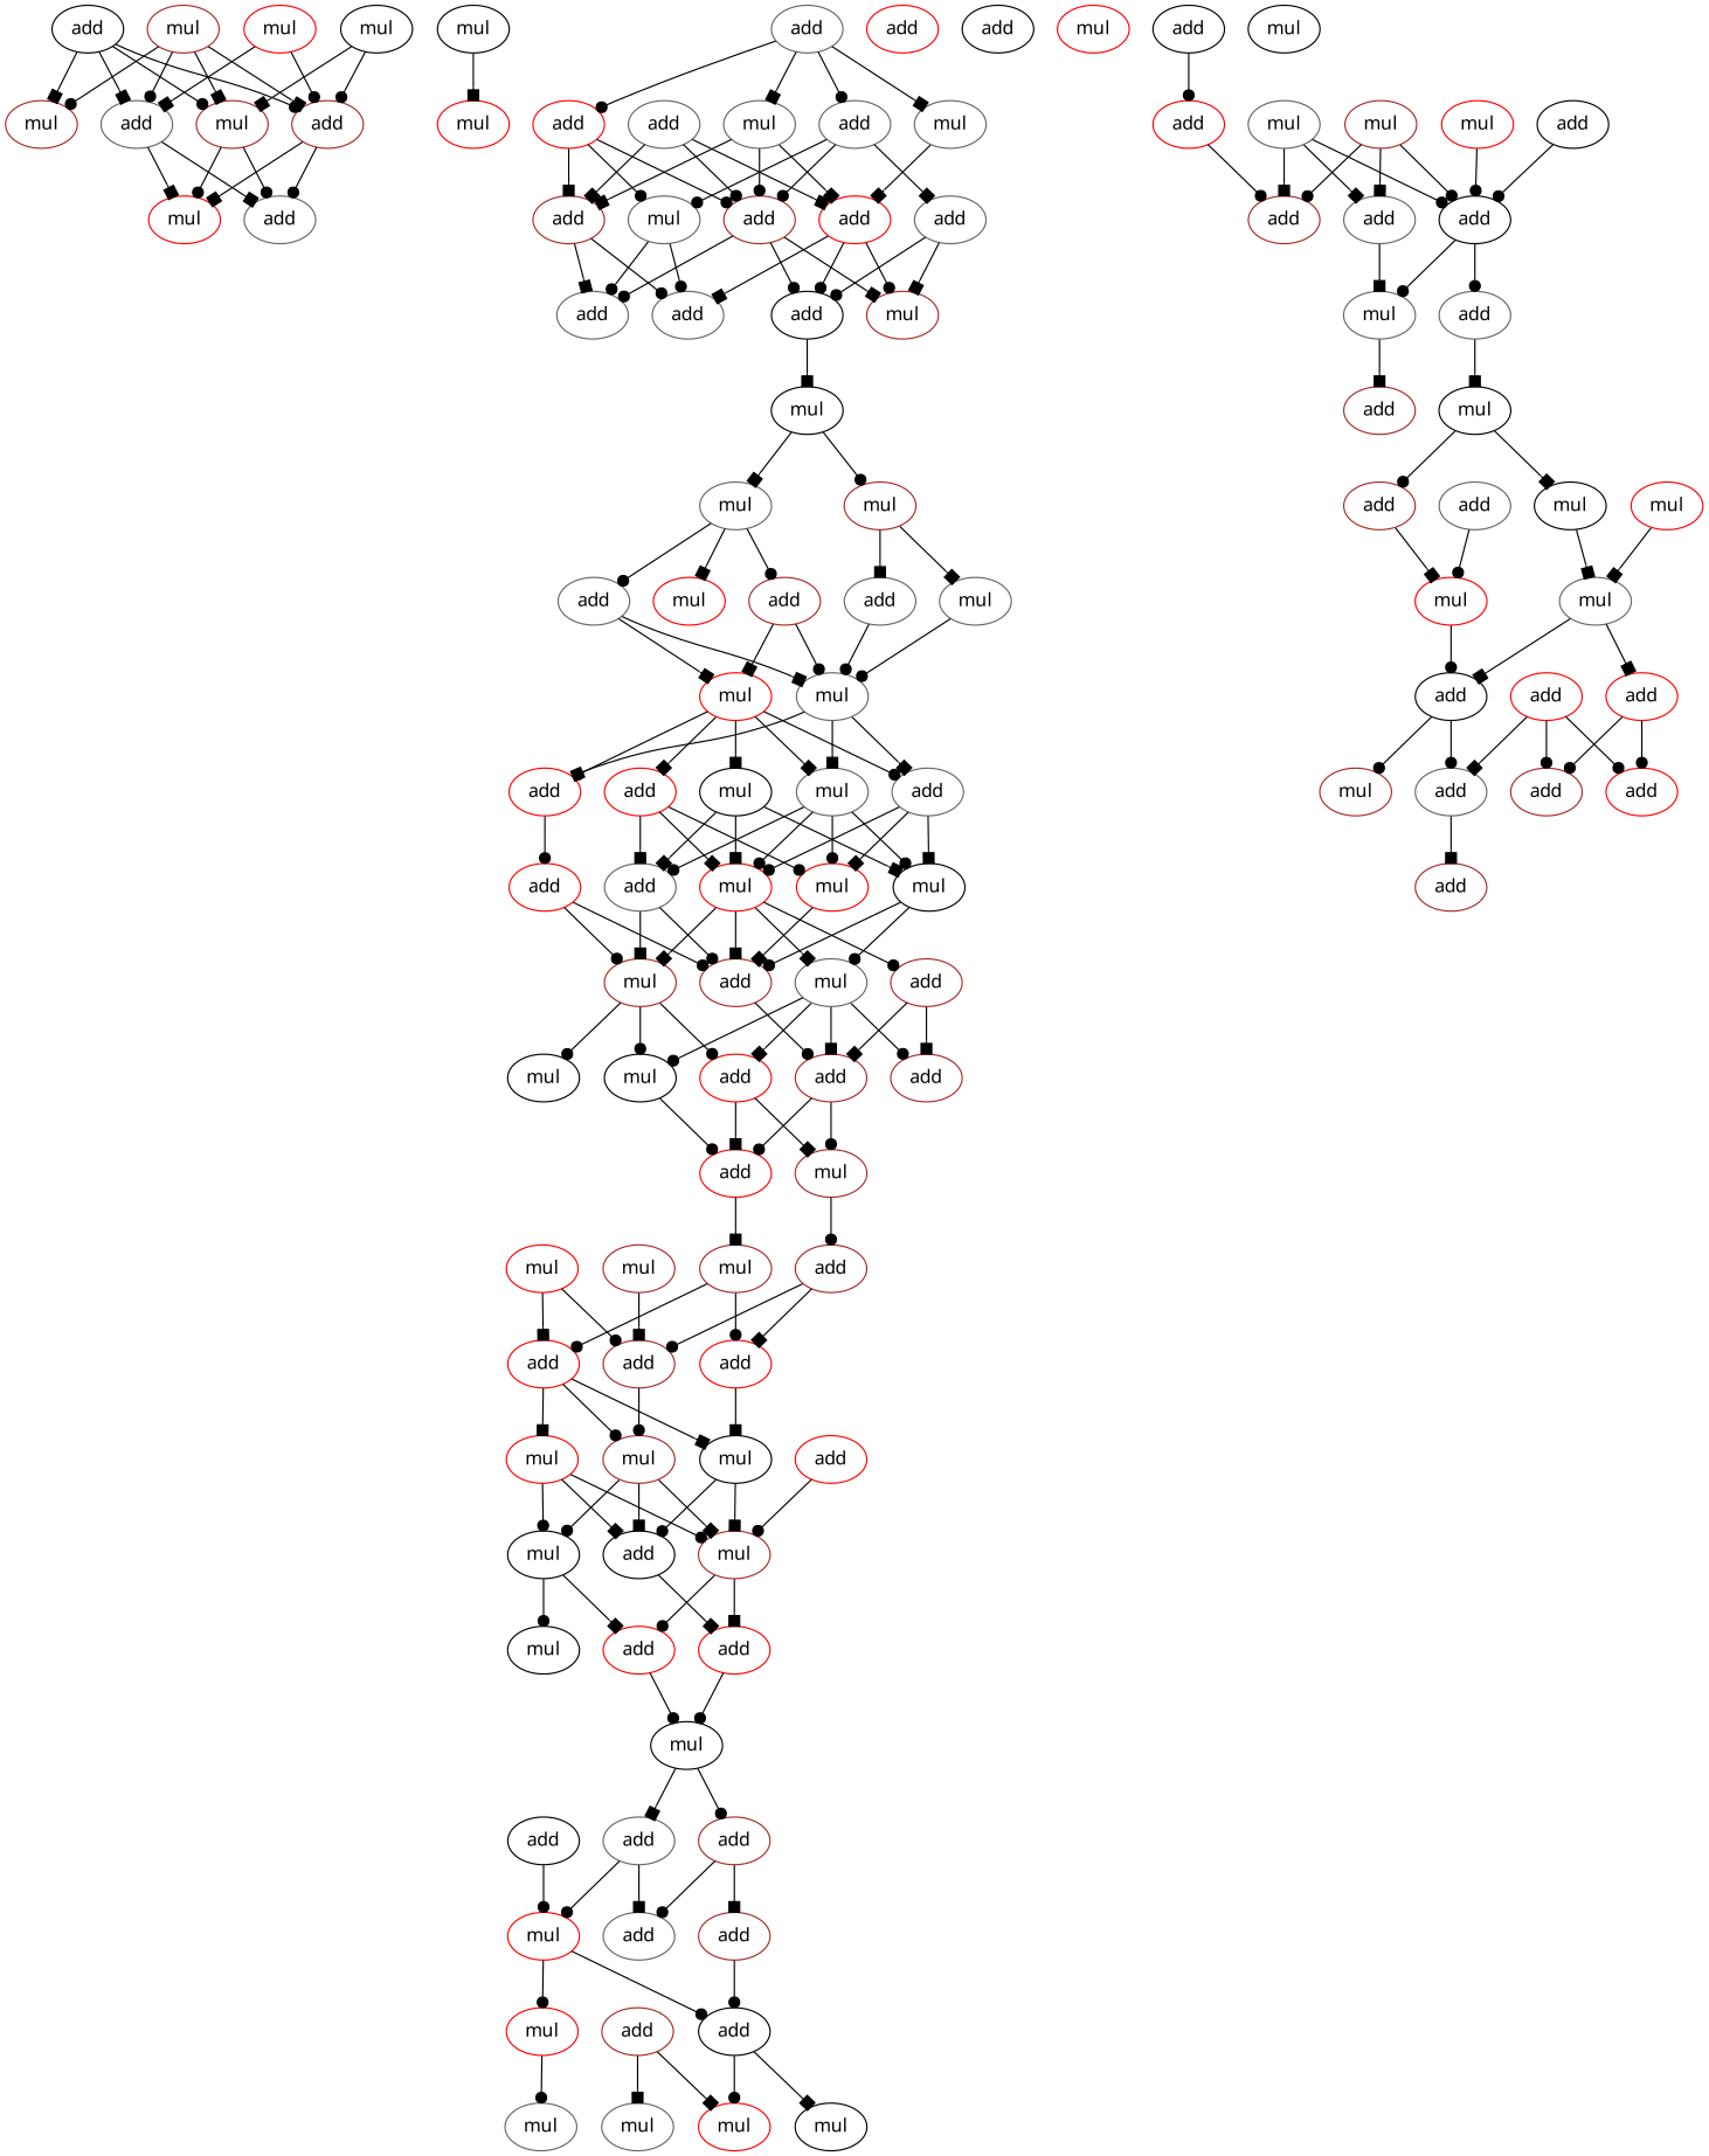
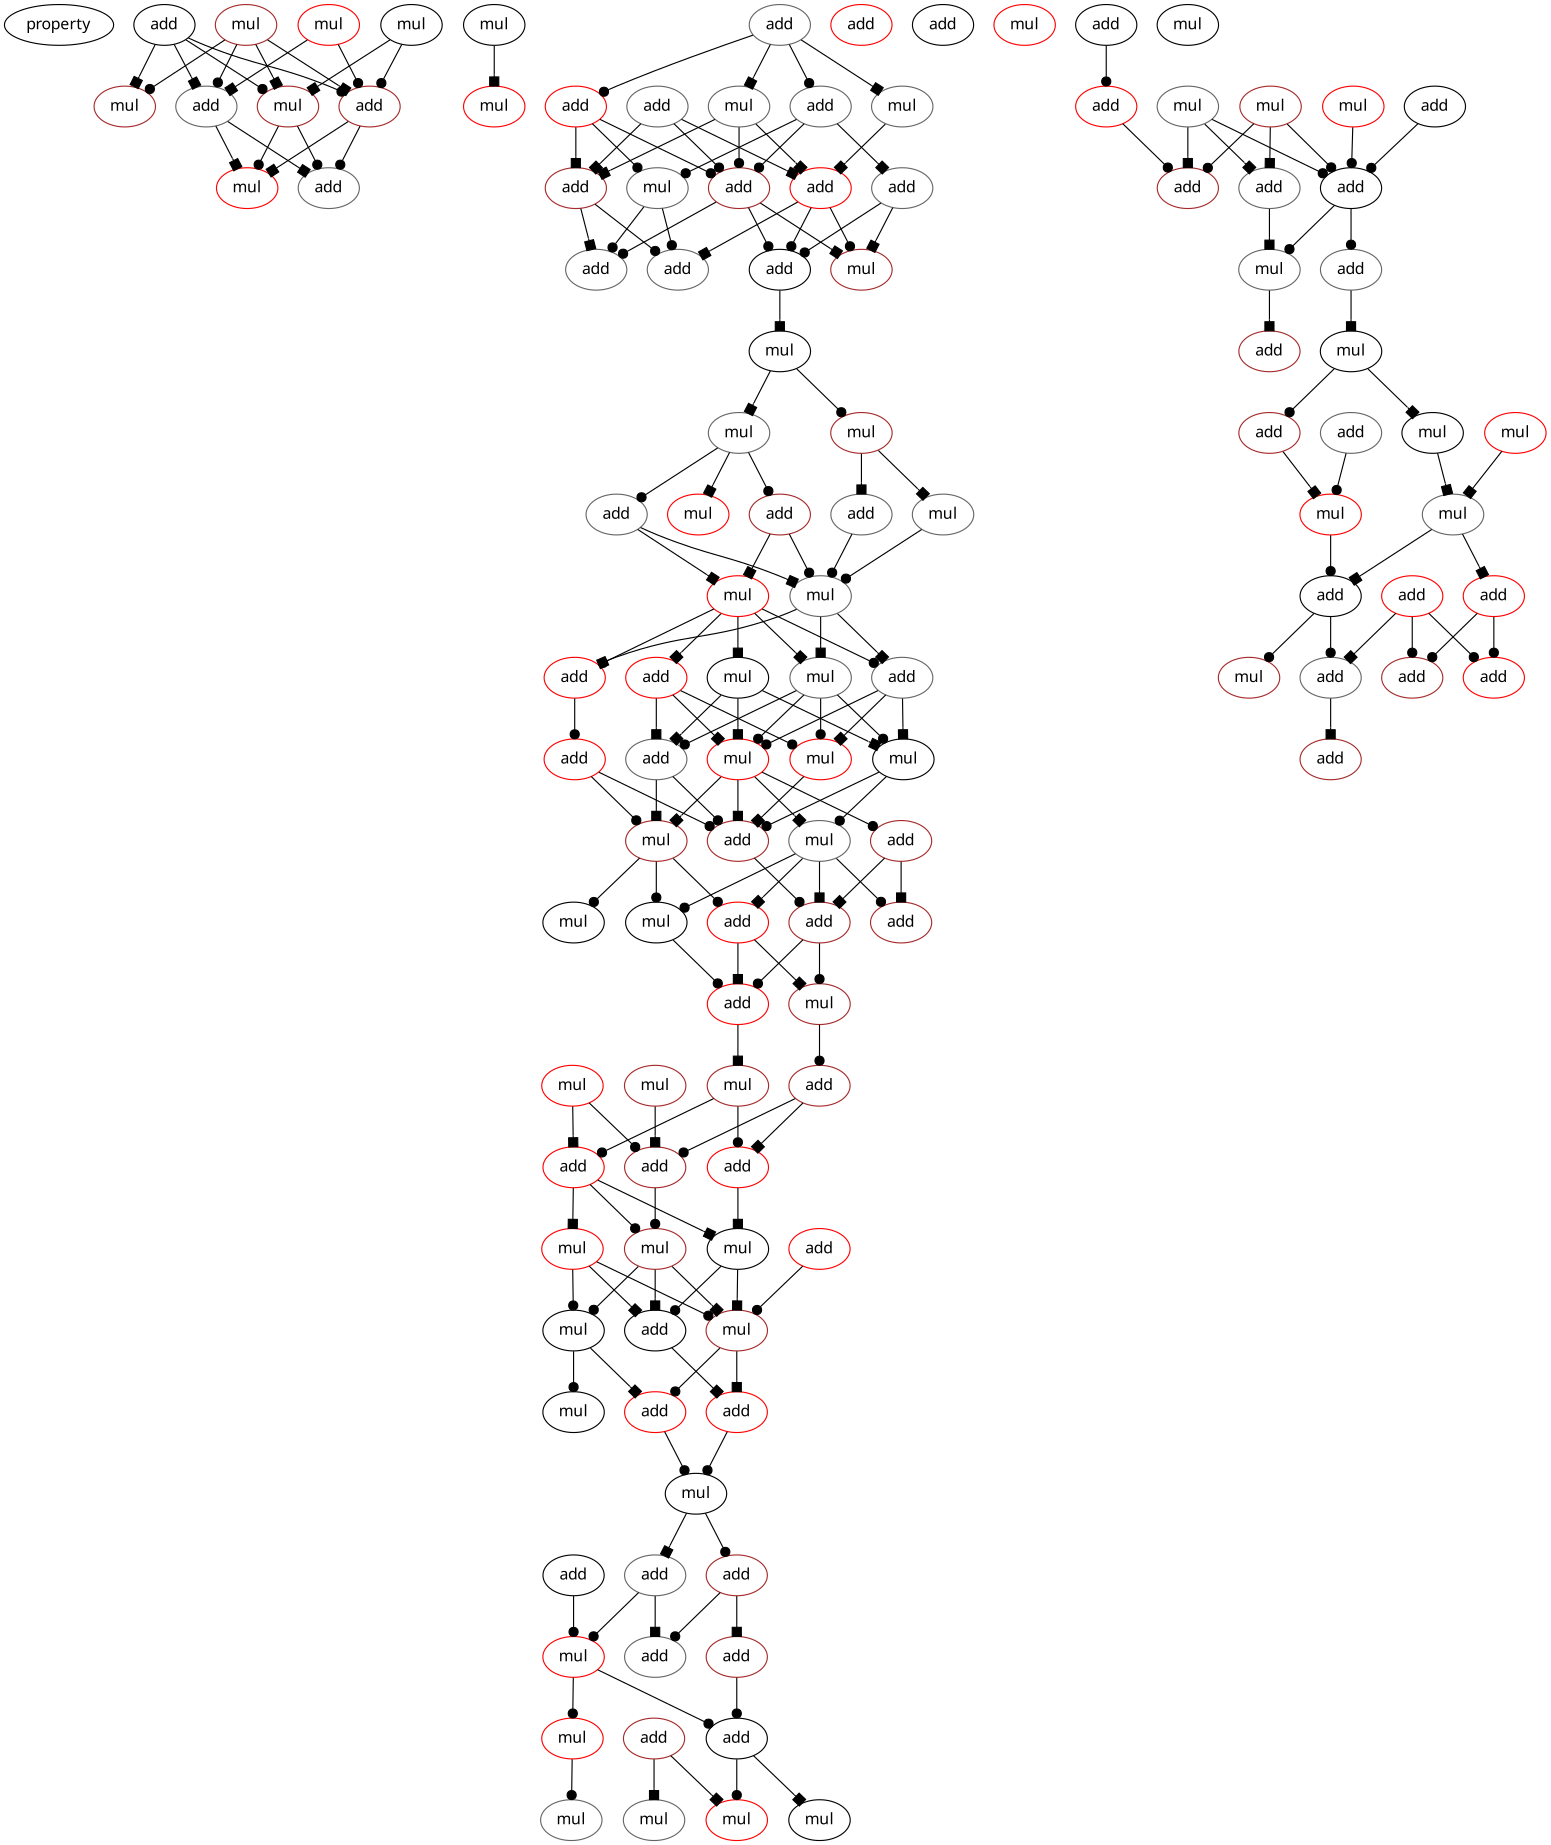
  digraph {
    fontname="Noto Sans"
    node [fontcolor=black color=red fontname="Noto Sans"]
    edge [arrowhead=dot fontname="Noto Sans"]
+   property [lf=1.2 mul=2 color=black]
    n2 [label=mul color=brown]
    n3 [label=mul color=brown]
    n4 [label=mul color=brown]
    n5 [label=add color=brown]
    n6 [label=add color=gray40]
    n7 [label=add color=black]
    n8 [label=mul]
    n9 [label=mul color=black]
    n10 [label=mul]
    n11 [label=add color=gray40]
    n12 [label=mul color=black]
    n13 [label=mul]
    n14 [label=add color=gray40]
    n15 [label=add color=gray40]
    n16 [label=add]
    n17 [label=mul color=gray40]
    n18 [label=mul color=gray40]
    n19 [label=mul color=gray40]
    n20 [label=add color=gray40]
    n21 [label=add color=brown]
    n22 [label=add color=brown]
    n23 [label=add]
    n24 [label=add color=gray40]
    n25 [label=add color=gray40]
    n26 [label=add color=gray40]
    n27 [label=add color=black]
    n28 [label=mul color=brown]
    n29 [label=mul color=black]
    n30 [label=mul color=gray40]
    n31 [label=mul color=brown]
    n32 [label=add color=gray40]
    n33 [label=mul]
    n34 [label=add color=brown]
    n35 [label=add color=gray40]
    n36 [label=mul color=gray40]
    n37 [label=mul]
    n38 [label=mul color=gray40]
    n39 [label=mul color=gray40]
    n40 [label=add]
    n41 [label=add color=gray40]
    n42 [label=add]
    n43 [label=mul color=black]
    n44 [label=mul]
    n45 [label=add color=gray40]
    n46 [label=mul]
    n47 [label=mul color=black]
    n48 [label=add]
    n49 [label=add color=brown]
    n50 [label=mul color=brown]
    n51 [label=add color=brown]
    n52 [label=mul color=gray40]
    n53 [label=add color=brown]
    n54 [label=add color=brown]
    n55 [label=mul color=black]
    n56 [label=add]
    n57 [label=mul color=black]
    n58 [label=add]
    n59 [label=mul color=brown]
    n60 [label=mul color=brown]
    n61 [label=add color=brown]
    n62 [label=add]
    n63 [label=add]
    n64 [label=mul color=brown]
    n65 [label=add color=brown]
    n66 [label=mul]
    n67 [label=mul color=black]
    n68 [label=mul color=brown]
    n69 [label=mul]
    n70 [label=mul color=brown]
    n71 [label=add color=black]
    n72 [label=mul color=black]
    n73 [label=add]
    n74 [label=add]
    n75 [label=add]
    n76 [label=mul color=black]
    n77 [label=add]
    n78 [label=add color=black]
    n79 [label=mul color=black]
    n80 [label=add color=gray40]
    n81 [label=add color=brown]
    n82 [label=add color=black]
    n83 [label=mul]
    n84 [label=mul]
    n85 [label=add color=gray40]
    n86 [label=add color=brown]
    n87 [label=add color=black]
    n88 [label=mul]
    n89 [label=mul color=gray40]
    n90 [label=mul color=black]
    n91 [label=mul]
    n92 [label=add color=brown]
    n93 [label=mul color=gray40]
    n94 [label=add color=black]
    n95 [label=add]
    n96 [label=add color=black]
    n97 [label=add color=black]
    n98 [label=mul]
    n99 [label=mul color=brown]
    n100 [label=add color=brown]
    n101 [label=add color=gray40]
    n102 [label=mul color=gray40]
    n103 [label=mul color=gray40]
    n104 [label=add color=gray40]
    n105 [label=add color=brown]
    n106 [label=mul color=black]
    n107 [label=add color=brown]
    n108 [label=mul color=black]
    n109 [label=mul]
    n110 [label=mul]
    n111 [label=mul color=gray40]
    n112 [label=add color=gray40]
    n113 [label=add]
    n114 [label=add color=black]
    n115 [label=add]
    n116 [label=add]
    n117 [label=add color=brown]
    n118 [label=add color=gray40]
    n119 [label=mul color=brown]
    n120 [label=mul color=black]
    n121 [label=add color=brown]
    n2 -> n3
    n2 -> n4 [arrowhead=box]
    n2 -> n5 [arrowhead=box]
    n2 -> n6
    n4 -> n10
    n4 -> n11
    n5 -> n10 [arrowhead=box]
    n5 -> n11
    n6 -> n10 [arrowhead=box]
    n6 -> n11 [arrowhead=box]
    n7 -> n3 [arrowhead=box]
    n7 -> n4
    n7 -> n5
    n7 -> n6 [arrowhead=box]
    n8 -> n5
    n8 -> n6 [arrowhead=box]
    n9 -> n4 [arrowhead=box]
    n9 -> n5
    n12 -> n13 [arrowhead=box]
    n14 -> n15
    n14 -> n16
    n14 -> n17 [arrowhead=box]
    n14 -> n18 [arrowhead=box]
    n15 -> n19
    n15 -> n20 [arrowhead=box]
    n15 -> n21
    n16 -> n19
    n16 -> n21
    n16 -> n22 [arrowhead=box]
    n17 -> n21
    n17 -> n22 [arrowhead=box]
    n17 -> n23 [arrowhead=box]
    n18 -> n23 [arrowhead=box]
    n19 -> n25
    n19 -> n26
    n20 -> n27
    n20 -> n28 [arrowhead=box]
    n21 -> n25
    n21 -> n27
    n21 -> n28 [arrowhead=box]
    n22 -> n25 [arrowhead=box]
    n22 -> n26
    n23 -> n26 [arrowhead=box]
    n23 -> n27
    n23 -> n28
    n24 -> n21
    n24 -> n22 [arrowhead=box]
    n24 -> n23 [arrowhead=box]
    n27 -> n29 [arrowhead=box]
    n29 -> n30 [arrowhead=box]
    n29 -> n31
    n30 -> n32
    n30 -> n33 [arrowhead=box]
    n30 -> n34
    n31 -> n35 [arrowhead=box]
    n31 -> n36 [arrowhead=box]
    n32 -> n37 [arrowhead=box]
    n32 -> n38 [arrowhead=box]
    n34 -> n37 [arrowhead=box]
    n34 -> n38
    n35 -> n38
    n36 -> n38
    n37 -> n39 [arrowhead=box]
    n37 -> n40 [arrowhead=box]
    n37 -> n41
    n37 -> n42
    n37 -> n43 [arrowhead=box]
    n38 -> n39 [arrowhead=box]
    n38 -> n41 [arrowhead=box]
    n38 -> n42 [arrowhead=box]
    n39 -> n44
    n39 -> n45
    n39 -> n46
    n39 -> n47
    n40 -> n44 [arrowhead=box]
    n40 -> n45 [arrowhead=box]
    n40 -> n46
    n41 -> n44
    n41 -> n46 [arrowhead=box]
    n41 -> n47 [arrowhead=box]
    n42 -> n48
    n43 -> n44 [arrowhead=box]
    n43 -> n45 [arrowhead=box]
    n43 -> n47 [arrowhead=box]
    n44 -> n49 [arrowhead=box]
    n44 -> n50 [arrowhead=box]
    n44 -> n51
    n44 -> n52 [arrowhead=box]
    n45 -> n49
    n45 -> n50 [arrowhead=box]
    n46 -> n49 [arrowhead=box]
    n47 -> n49
    n47 -> n52
    n48 -> n49
    n48 -> n50
    n49 -> n53
    n50 -> n55
    n50 -> n56
    n50 -> n57
    n51 -> n53 [arrowhead=box]
    n51 -> n54 [arrowhead=box]
    n52 -> n53 [arrowhead=box]
    n52 -> n54
    n52 -> n55
    n52 -> n56 [arrowhead=box]
    n53 -> n58
    n53 -> n59
    n55 -> n58
    n56 -> n58 [arrowhead=box]
    n56 -> n59 [arrowhead=box]
    n58 -> n60 [arrowhead=box]
    n59 -> n61
    n60 -> n62
    n60 -> n63
    n61 -> n63 [arrowhead=box]
    n61 -> n65
    n62 -> n67 [arrowhead=box]
    n62 -> n68
    n62 -> n69 [arrowhead=box]
    n63 -> n67 [arrowhead=box]
    n64 -> n65 [arrowhead=box]
    n65 -> n68
    n66 -> n62 [arrowhead=box]
    n66 -> n65
    n67 -> n70 [arrowhead=box]
    n67 -> n71
    n68 -> n70 [arrowhead=box]
    n68 -> n71 [arrowhead=box]
    n68 -> n72
    n69 -> n70
    n69 -> n71 [arrowhead=box]
    n69 -> n72
    n70 -> n74
    n70 -> n75 [arrowhead=box]
    n71 -> n75 [arrowhead=box]
    n72 -> n74 [arrowhead=box]
    n72 -> n76
    n73 -> n70
    n74 -> n79
    n75 -> n79
    n79 -> n80 [arrowhead=box]
    n79 -> n81
    n80 -> n83
    n80 -> n85 [arrowhead=box]
    n81 -> n85
    n81 -> n86 [arrowhead=box]
    n82 -> n83
    n83 -> n87
    n83 -> n88
    n86 -> n87
    n87 -> n90 [arrowhead=box]
    n87 -> n91
    n88 -> n89
    n92 -> n91 [arrowhead=box]
    n92 -> n93 [arrowhead=box]
    n94 -> n95
    n95 -> n100
    n96 -> n97
    n97 -> n103
    n97 -> n104
    n98 -> n97
    n99 -> n97
    n99 -> n100
    n99 -> n101 [arrowhead=box]
    n101 -> n103 [arrowhead=box]
    n102 -> n97
    n102 -> n100 [arrowhead=box]
    n102 -> n101 [arrowhead=box]
    n103 -> n105 [arrowhead=box]
    n104 -> n106 [arrowhead=box]
    n106 -> n107
    n106 -> n108 [arrowhead=box]
    n107 -> n109 [arrowhead=box]
    n108 -> n111 [arrowhead=box]
    n109 -> n114
    n110 -> n111 [arrowhead=box]
    n111 -> n113 [arrowhead=box]
    n111 -> n114 [arrowhead=box]
    n112 -> n109
    n113 -> n116
    n113 -> n117
    n114 -> n118
    n114 -> n119
    n115 -> n116
    n115 -> n117
    n115 -> n118 [arrowhead=box]
    n118 -> n121 [arrowhead=box]
  }
